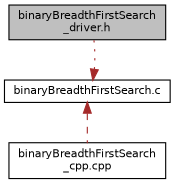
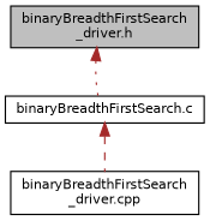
  digraph {
    node [color=black fillcolor=white fontname=Helvetica fontsize=10 shape=record style=filled]
    edge [color=brown dir=back fontname=Helvetica fontsize=10 labelfontname=Helvetica labelfontsize=10]
    n1 [fillcolor=grey75 fontcolor=black height=0.2 label="binaryBreadthFirstSearch\l_driver.h" width=0.4]
    n2 [height=0.2 label="binaryBreadthFirstSearch.c" width=0.4]
-   n3 [height=0.2 label="binaryBreadthFirstSearch\l_cpp.cpp" width=0.4]
-   n2 -> n1 [style=dotted]
+   n3 [height=0.2 label="binaryBreadthFirstSearch\l_driver.cpp" width=0.4]
+   n1 -> n2 [style=dotted]
    n2 -> n3 [style=dashed]
  }
